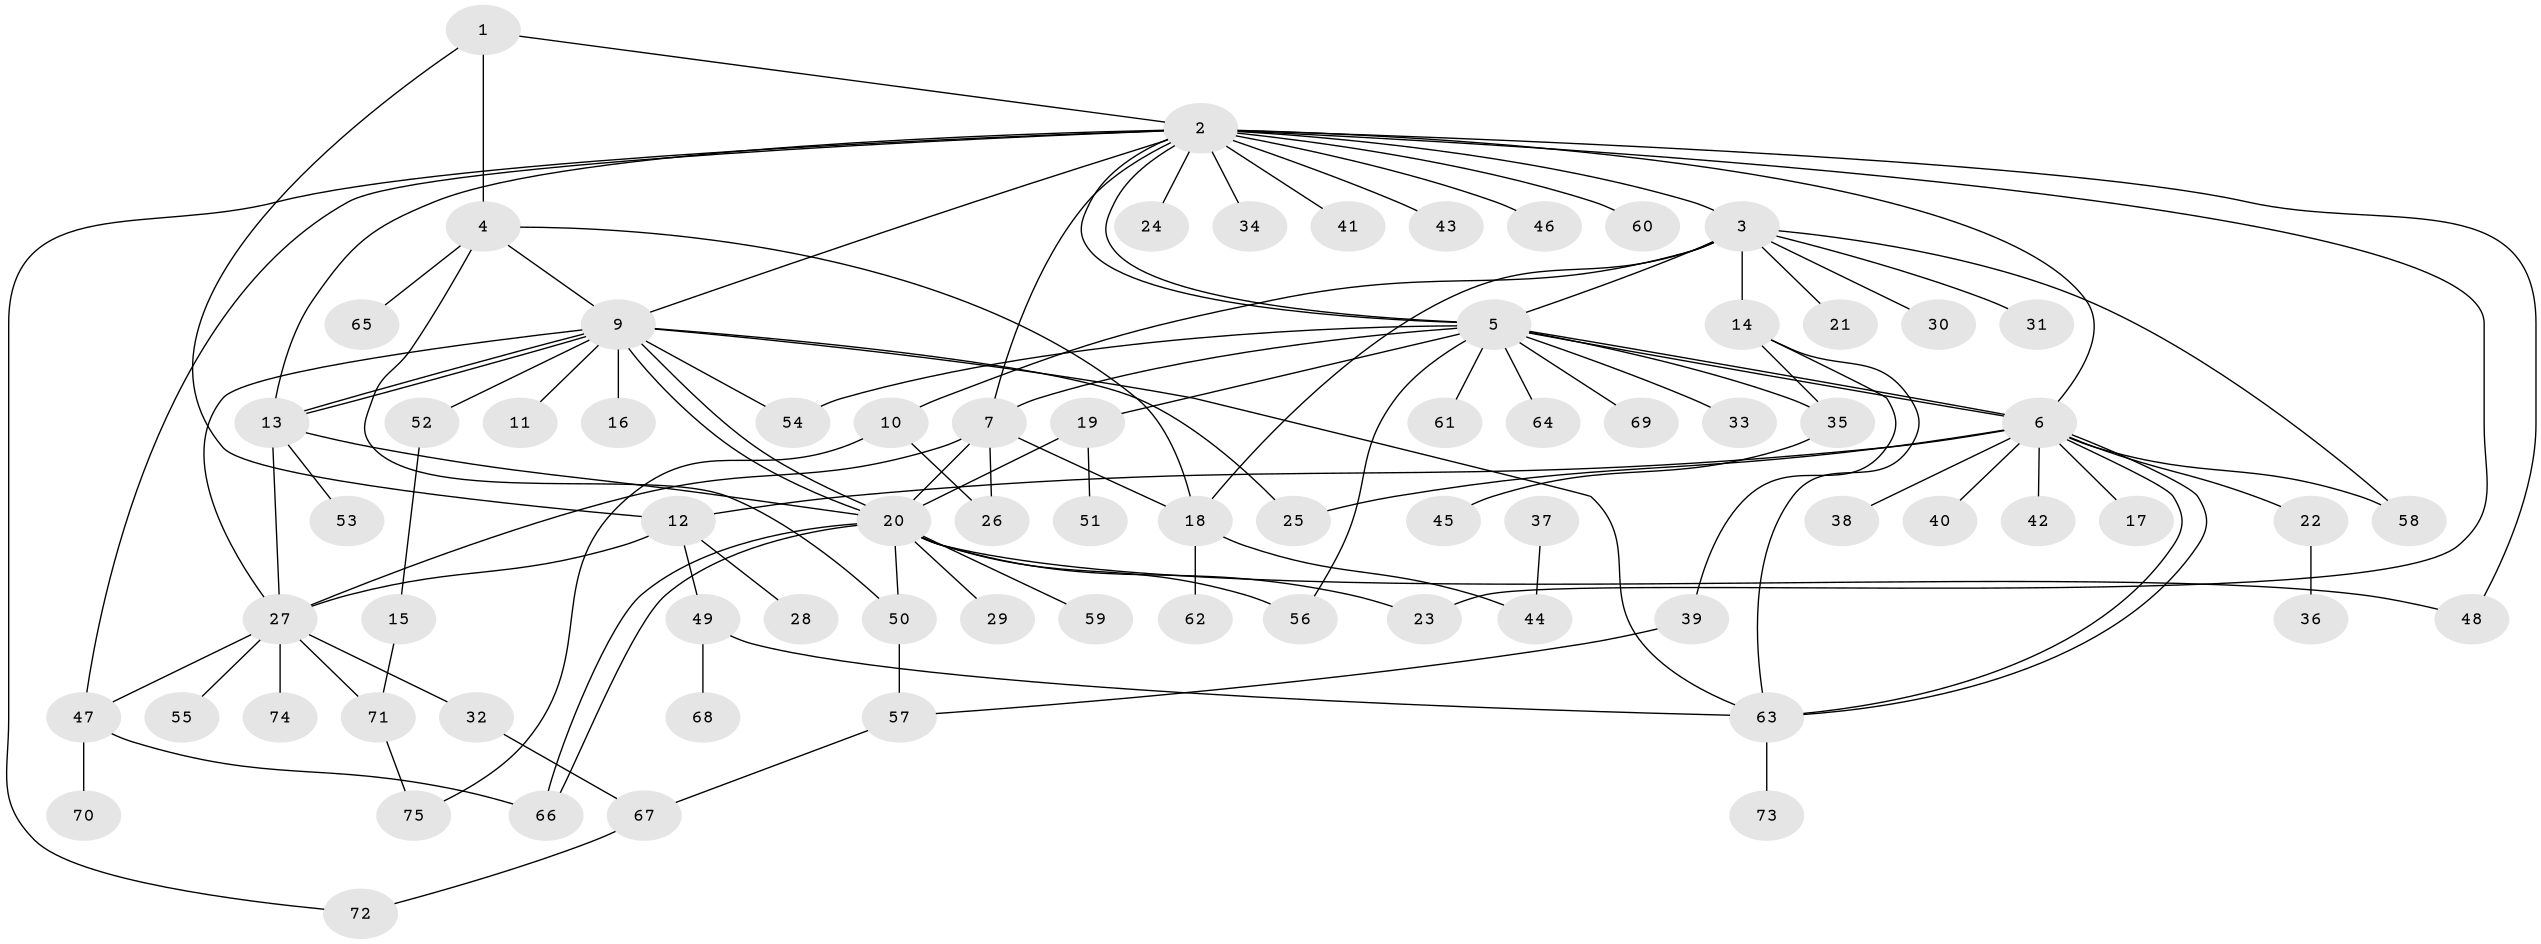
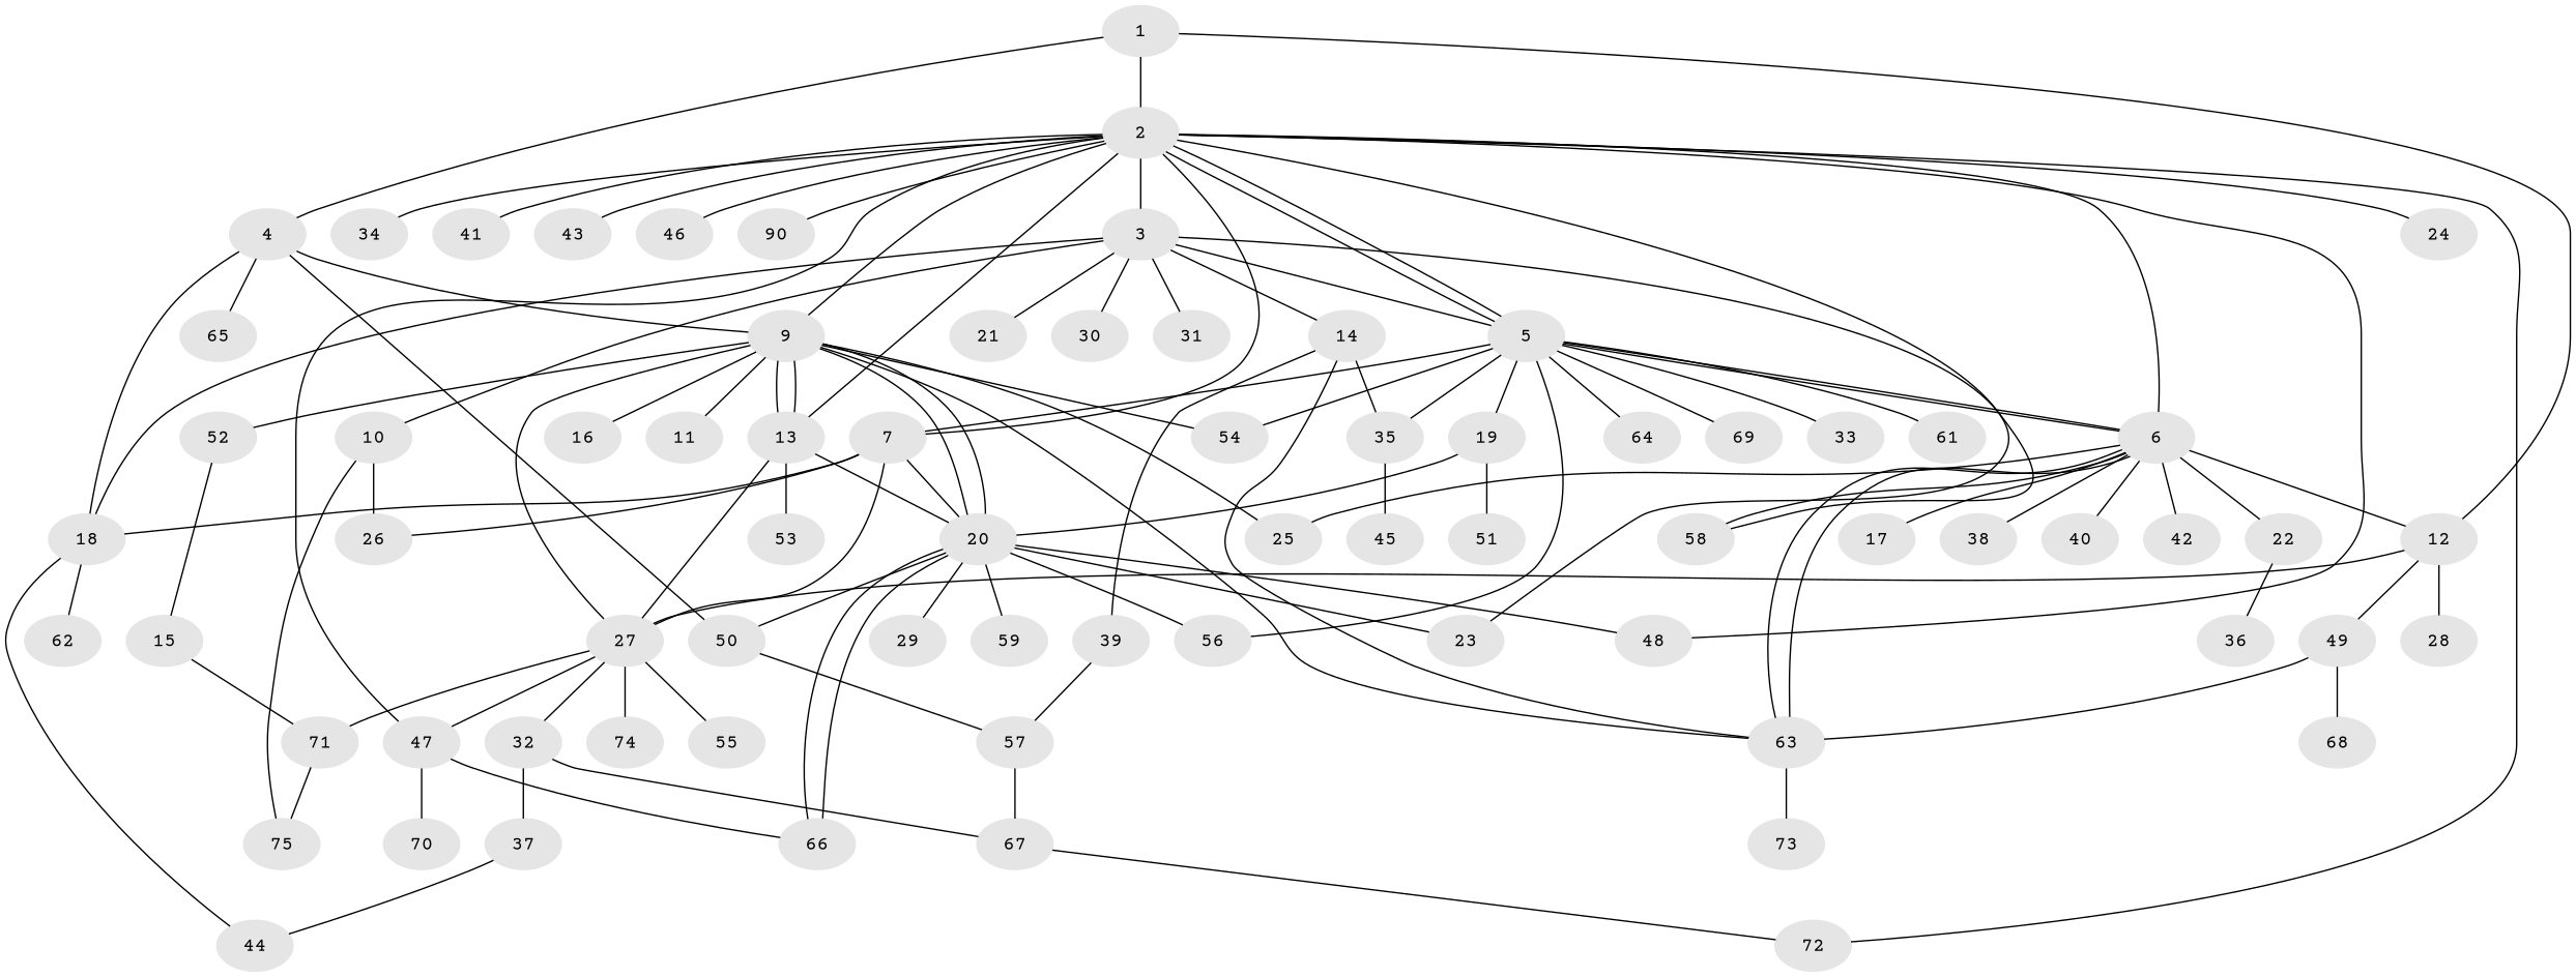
  graph {
    fontname="Courier Prime"
    node [color=gray90 fontname="Courier Prime" style=filled]
    edge [fontname="Courier Prime"]
    1
    2
    4
    12
    3
    5
    6
    7
    9
    13
    23
    24
    34
    41
    43
    46
    47
    48
-   60
+   60 [label=90]
    72
    18
    50
    65
    27
    28
    49
    10
    14
    21
    30
    31
    58
    19
    33
    35
    54
    56
    61
    64
    69
    17
    22
    25
    38
    40
    42
    63
    20
    26
    11
    16
    52
    53
    66
    70
    75
    39
    44
    62
    57
    51
    45
    36
    73
    29
    59
    55
    71
    32
    74
    15
    68
    37
    67
    1 -- 2
    1 -- 4
    1 -- 12
    2 -- 3
    2 -- 5
    2 -- 5
    2 -- 6
    2 -- 7
    2 -- 9
    2 -- 13
    2 -- 23
    2 -- 24
    2 -- 34
    2 -- 41
    2 -- 43
    2 -- 46
    2 -- 47
    2 -- 48
    2 -- 60
    2 -- 72
    4 -- 9
    4 -- 18
    4 -- 50
    4 -- 65
    12 -- 27
    12 -- 28
    12 -- 49
    3 -- 5
    3 -- 18
    3 -- 10
    3 -- 14
    3 -- 21
    3 -- 30
    3 -- 31
    3 -- 58
    5 -- 6
    5 -- 6
    5 -- 7
    5 -- 19
    5 -- 33
    5 -- 35
    5 -- 54
    5 -- 56
    5 -- 61
    5 -- 64
    5 -- 69
    6 -- 12
    6 -- 58
    6 -- 17
    6 -- 22
    6 -- 25
    6 -- 38
    6 -- 40
    6 -- 42
    6 -- 63
    6 -- 63
    7 -- 18
    7 -- 27
    7 -- 20
    7 -- 26
    9 -- 13
    9 -- 13
    9 -- 27
    9 -- 54
    9 -- 25
    9 -- 63
    9 -- 20
    9 -- 20
    9 -- 11
    9 -- 16
    9 -- 52
    13 -- 27
    13 -- 20
    13 -- 53
    47 -- 66
    47 -- 70
    18 -- 44
    18 -- 62
    50 -- 57
    27 -- 47
    27 -- 55
    27 -- 71
    27 -- 32
    27 -- 74
    49 -- 63
    49 -- 68
    10 -- 26
    10 -- 75
    14 -- 35
    14 -- 63
    14 -- 39
    19 -- 20
    19 -- 51
    35 -- 45
    22 -- 36
    63 -- 73
    20 -- 23
    20 -- 48
    20 -- 50
    20 -- 56
    20 -- 66
    20 -- 66
    20 -- 29
    20 -- 59
    52 -- 15
    39 -- 57
    57 -- 67
    71 -- 75
+   32 -- 37
    32 -- 67
    15 -- 71
    37 -- 44
    67 -- 72
  }
